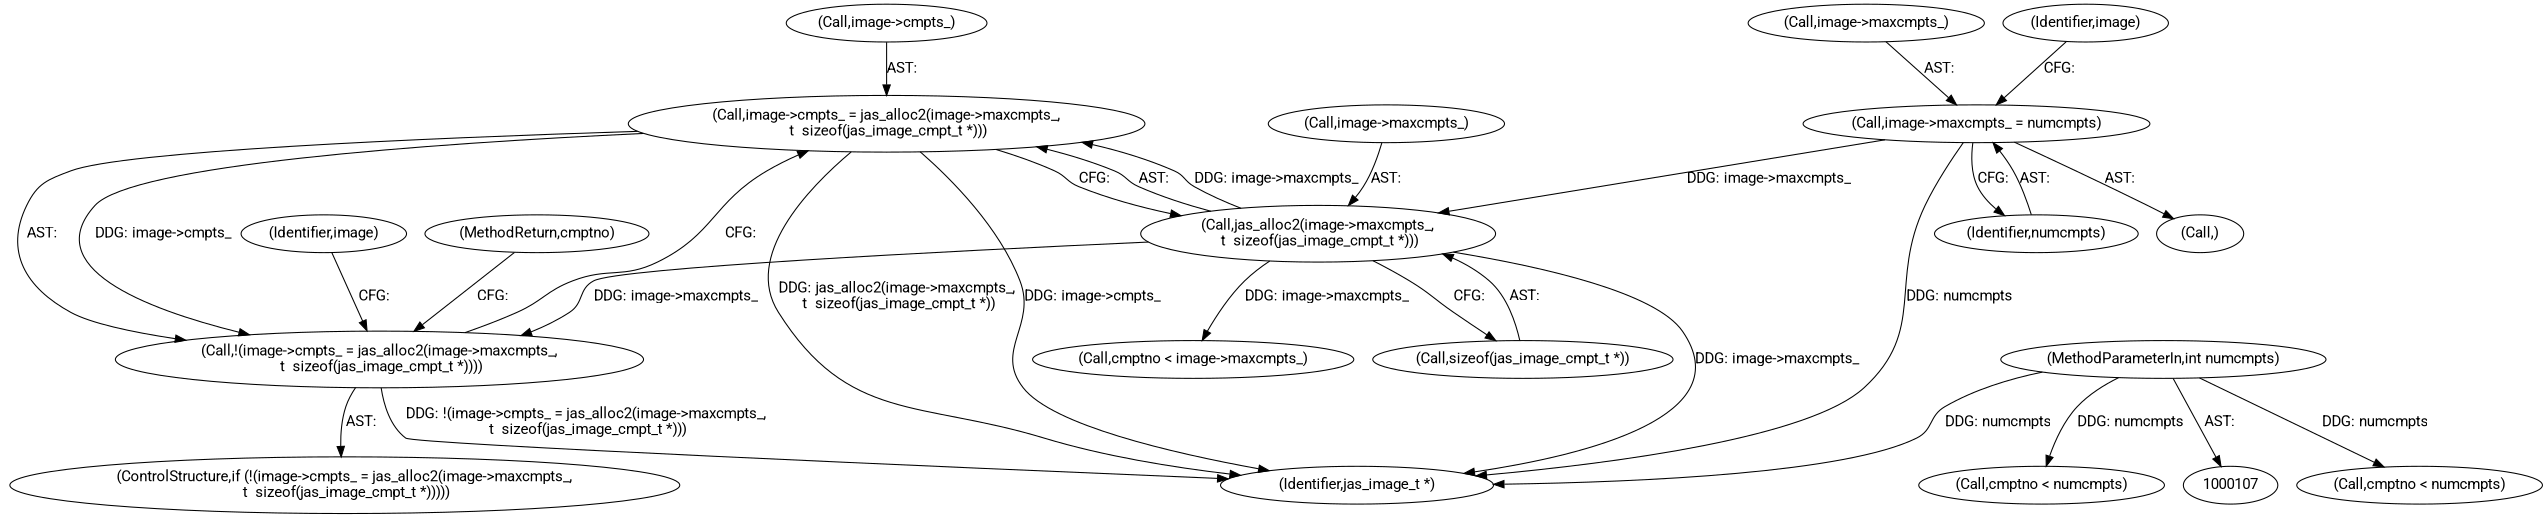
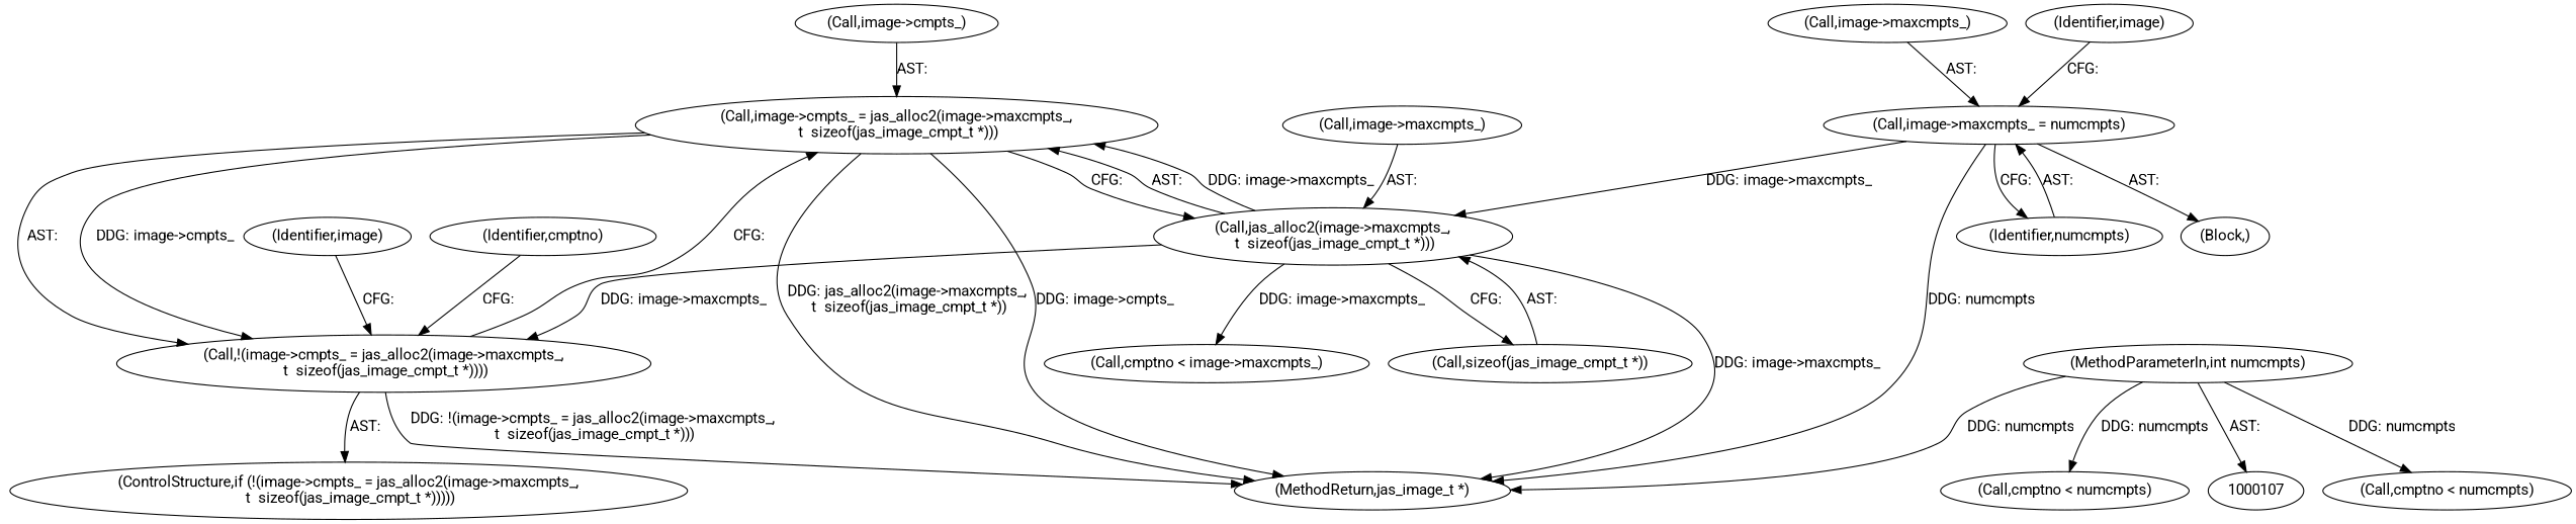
  digraph {
    fontname=Roboto
    node [fontname=Roboto]
    edge [fontname=Roboto]
    n1 [label="(Call,image->cmpts_ = jas_alloc2(image->maxcmpts_,\n \t  sizeof(jas_image_cmpt_t *)))"]
    n2 [label="(Call,jas_alloc2(image->maxcmpts_,\n \t  sizeof(jas_image_cmpt_t *)))"]
    n3 [label="(Call,!(image->cmpts_ = jas_alloc2(image->maxcmpts_,\n \t  sizeof(jas_image_cmpt_t *))))"]
-   n4 [label="(Identifier,jas_image_t *)"]
+   n4 [label="(MethodReturn,jas_image_t *)"]
    n5 [label="(Call,sizeof(jas_image_cmpt_t *))"]
    n6 [label="(Call,cmptno < image->maxcmpts_)"]
    n7 [label="(ControlStructure,if (!(image->cmpts_ = jas_alloc2(image->maxcmpts_,\n \t  sizeof(jas_image_cmpt_t *)))))"]
    n8 [label="(Call,image->maxcmpts_ = numcmpts)"]
    n9 [label="(Identifier,numcmpts)"]
-   n10 [label="(Call,)"]
+   n10 [label="(Block,)"]
    n11 [label="(MethodParameterIn,int numcmpts)"]
    n12 [label="(Call,cmptno < numcmpts)"]
    n13 [label="(Call,cmptno < numcmpts)"]
    1000107
    n15 [label="(Call,image->cmpts_)"]
    n16 [label="(Identifier,image)"]
    n17 [label="(Identifier,image)"]
-   n18 [label="(MethodReturn,cmptno)"]
+   n18 [label="(Identifier,cmptno)"]
    n19 [label="(Call,image->maxcmpts_)"]
    n20 [label="(Call,image->maxcmpts_)"]
    n1 -> n2 [label="CFG: "]
    n1 -> n3 [label="AST: "]
    n1 -> n3 [label="DDG: image->cmpts_"]
    n1 -> n4 [label="DDG: image->cmpts_"]
    n1 -> n4 [label="DDG: jas_alloc2(image->maxcmpts_,\n \t  sizeof(jas_image_cmpt_t *))"]
    n2 -> n1 [label="AST: "]
    n2 -> n1 [label="DDG: image->maxcmpts_"]
    n2 -> n3 [label="DDG: image->maxcmpts_"]
    n2 -> n4 [label="DDG: image->maxcmpts_"]
    n2 -> n5 [label="CFG: "]
    n2 -> n6 [label="DDG: image->maxcmpts_"]
    n3 -> n1 [label="CFG: "]
    n3 -> n4 [label="DDG: !(image->cmpts_ = jas_alloc2(image->maxcmpts_,\n \t  sizeof(jas_image_cmpt_t *)))"]
    n3 -> n7 [label="AST: "]
    n5 -> n2 [label="AST: "]
    n8 -> n2 [label="DDG: image->maxcmpts_"]
    n8 -> n4 [label="DDG: numcmpts"]
    n8 -> n9 [label="CFG: "]
    n8 -> n10 [label="AST: "]
    n9 -> n8 [label="AST: "]
    n11 -> n4 [label="DDG: numcmpts"]
    n11 -> n12 [label="DDG: numcmpts"]
    n11 -> n13 [label="DDG: numcmpts"]
    n11 -> 1000107 [label="AST: "]
    n15 -> n1 [label="AST: "]
    n16 -> n8 [label="CFG: "]
    n17 -> n3 [label="CFG: "]
    n18 -> n3 [label="CFG: "]
    n19 -> n2 [label="AST: "]
    n20 -> n8 [label="AST: "]
  }
